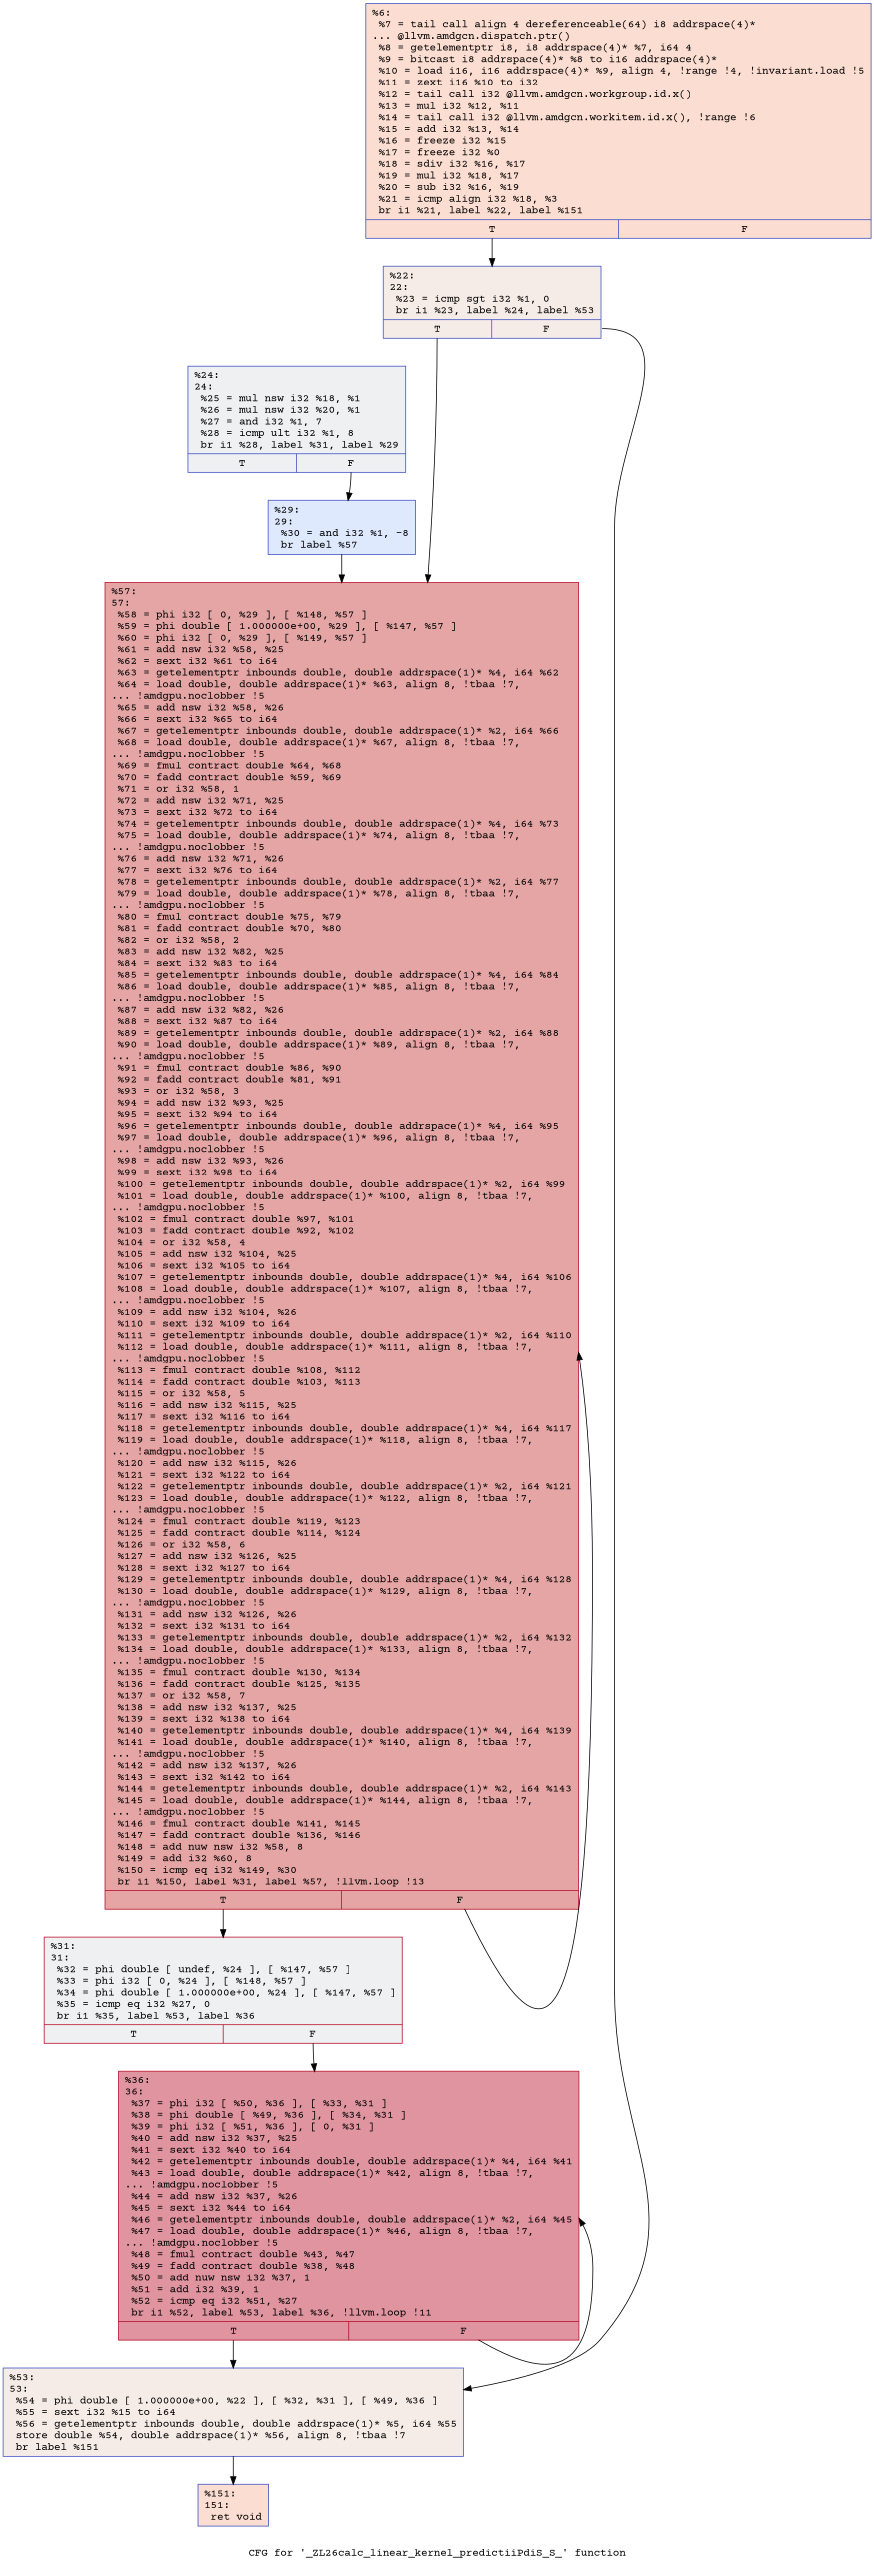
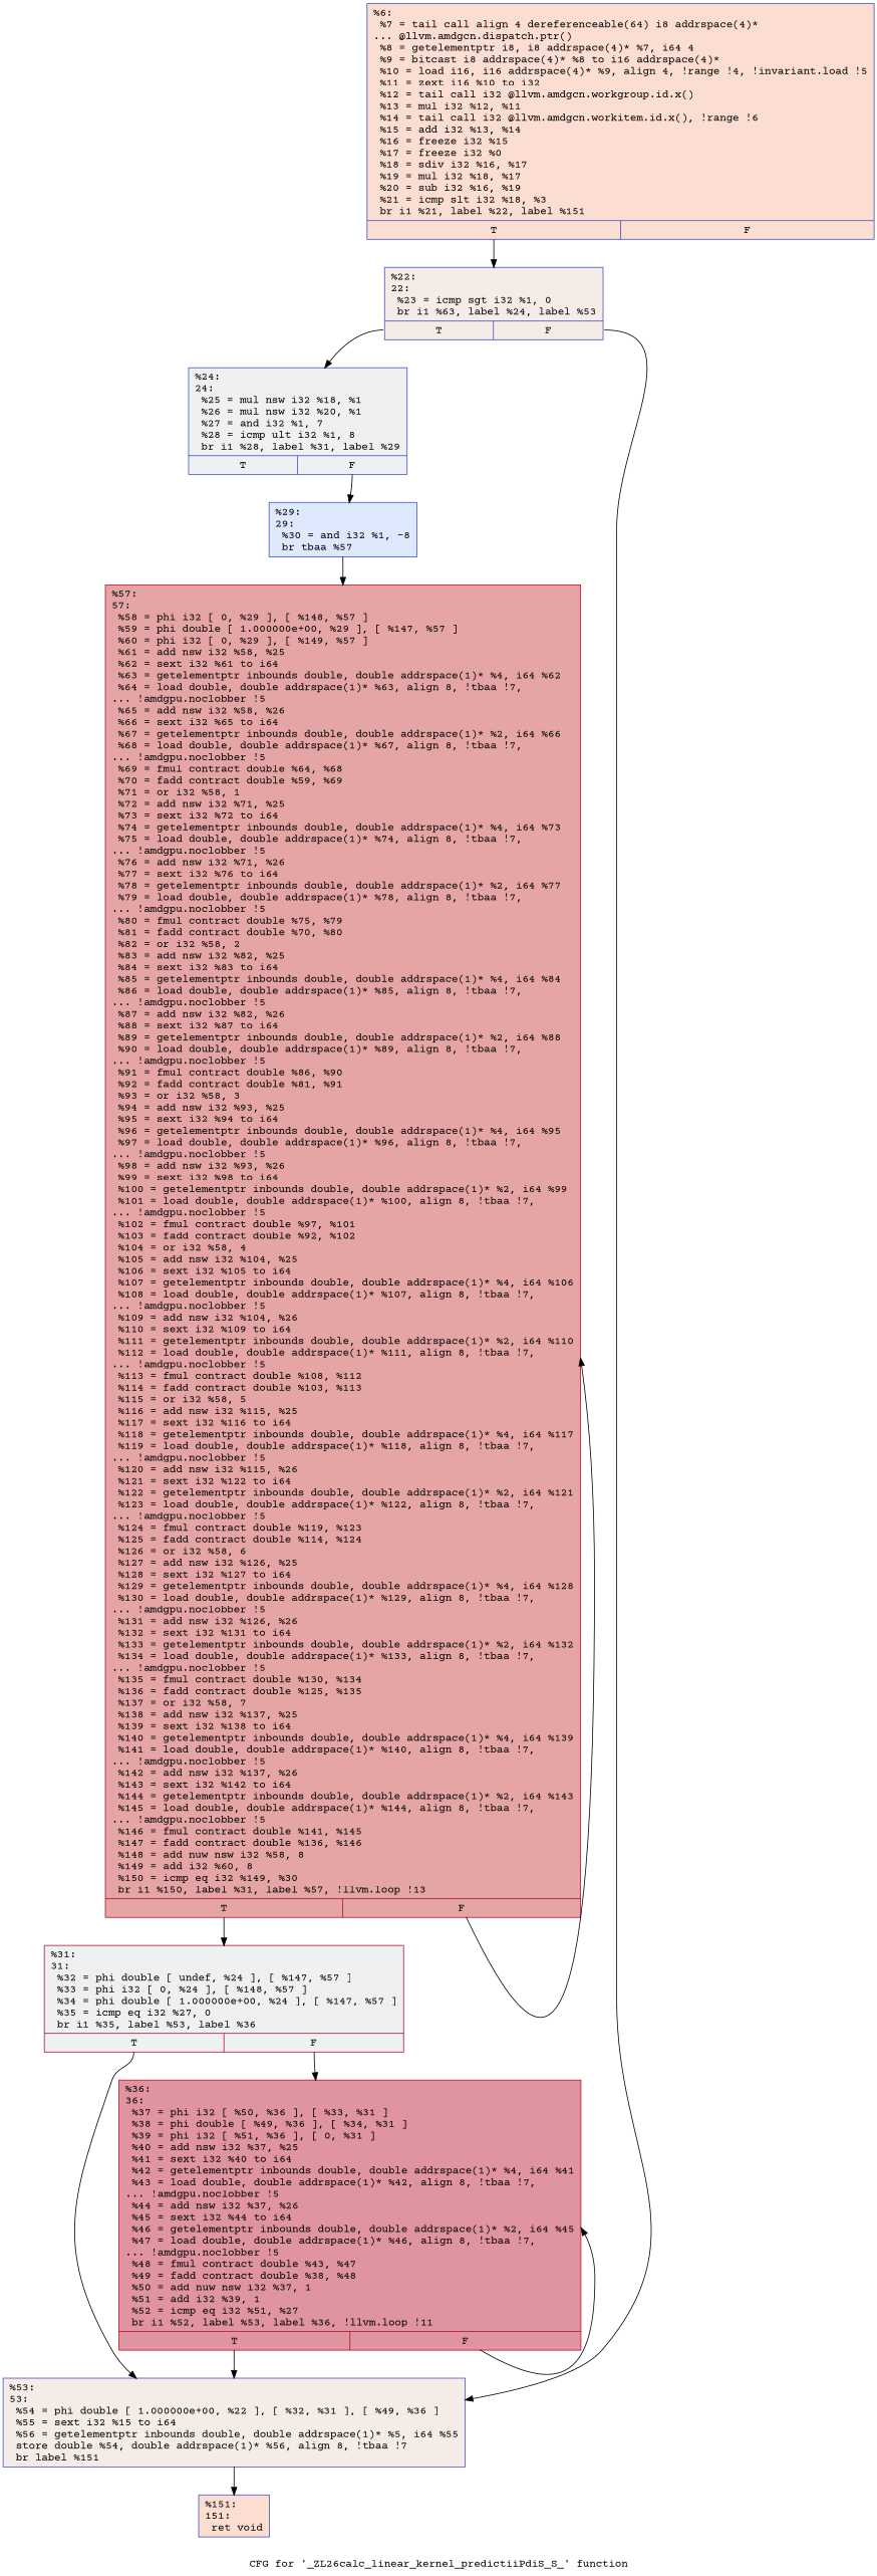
  digraph {
    fontname="Courier Prime"
    label="CFG for '_ZL26calc_linear_kernel_predictiiPdiS_S_' function"
    node [color="#3d50c3ff" fillcolor="#f7b39670" fontname="Courier Prime" shape=record style=filled]
    edge [fontname="Courier Prime" tailport=s0]
-   n1 [label="{%6:\l  %7 = tail call align 4 dereferenceable(64) i8 addrspace(4)*\l... @llvm.amdgcn.dispatch.ptr()\l  %8 = getelementptr i8, i8 addrspace(4)* %7, i64 4\l  %9 = bitcast i8 addrspace(4)* %8 to i16 addrspace(4)*\l  %10 = load i16, i16 addrspace(4)* %9, align 4, !range !4, !invariant.load !5\l  %11 = zext i16 %10 to i32\l  %12 = tail call i32 @llvm.amdgcn.workgroup.id.x()\l  %13 = mul i32 %12, %11\l  %14 = tail call i32 @llvm.amdgcn.workitem.id.x(), !range !6\l  %15 = add i32 %13, %14\l  %16 = freeze i32 %15\l  %17 = freeze i32 %0\l  %18 = sdiv i32 %16, %17\l  %19 = mul i32 %18, %17\l  %20 = sub i32 %16, %19\l  %21 = icmp align i32 %18, %3\l  br i1 %21, label %22, label %151\l|{<s0>T|<s1>F}}"]
-   n2 [fillcolor="#ead5c970" label="{%22:\l22:                                               \l  %23 = icmp sgt i32 %1, 0\l  br i1 %23, label %24, label %53\l|{<s0>T|<s1>F}}"]
+   n1 [label="{%6:\l  %7 = tail call align 4 dereferenceable(64) i8 addrspace(4)*\l... @llvm.amdgcn.dispatch.ptr()\l  %8 = getelementptr i8, i8 addrspace(4)* %7, i64 4\l  %9 = bitcast i8 addrspace(4)* %8 to i16 addrspace(4)*\l  %10 = load i16, i16 addrspace(4)* %9, align 4, !range !4, !invariant.load !5\l  %11 = zext i16 %10 to i32\l  %12 = tail call i32 @llvm.amdgcn.workgroup.id.x()\l  %13 = mul i32 %12, %11\l  %14 = tail call i32 @llvm.amdgcn.workitem.id.x(), !range !6\l  %15 = add i32 %13, %14\l  %16 = freeze i32 %15\l  %17 = freeze i32 %0\l  %18 = sdiv i32 %16, %17\l  %19 = mul i32 %18, %17\l  %20 = sub i32 %16, %19\l  %21 = icmp slt i32 %18, %3\l  br i1 %21, label %22, label %151\l|{<s0>T|<s1>F}}"]
+   n2 [fillcolor="#ead5c970" label="{%22:\l22:                                               \l  %23 = icmp sgt i32 %1, 0\l  br i1 %63, label %24, label %53\l|{<s0>T|<s1>F}}"]
    n3 [fillcolor="#d9dce170" label="{%24:\l24:                                               \l  %25 = mul nsw i32 %18, %1\l  %26 = mul nsw i32 %20, %1\l  %27 = and i32 %1, 7\l  %28 = icmp ult i32 %1, 8\l  br i1 %28, label %31, label %29\l|{<s0>T|<s1>F}}"]
    n4 [fillcolor="#ead5c970" label="{%53:\l53:                                               \l  %54 = phi double [ 1.000000e+00, %22 ], [ %32, %31 ], [ %49, %36 ]\l  %55 = sext i32 %15 to i64\l  %56 = getelementptr inbounds double, double addrspace(1)* %5, i64 %55\l  store double %54, double addrspace(1)* %56, align 8, !tbaa !7\l  br label %151\l}"]
    n5 [label="{%151:\l151:                                              \l  ret void\l}"]
-   n6 [fillcolor="#b5cdfa70" label="{%29:\l29:                                               \l  %30 = and i32 %1, -8\l  br label %57\l}"]
+   n6 [fillcolor="#b5cdfa70" label="{%29:\l29:                                               \l  %30 = and i32 %1, -8\l  br tbaa %57\l}"]
    n7 [color="#b70d28ff" fillcolor="#d9dce170" label="{%31:\l31:                                               \l  %32 = phi double [ undef, %24 ], [ %147, %57 ]\l  %33 = phi i32 [ 0, %24 ], [ %148, %57 ]\l  %34 = phi double [ 1.000000e+00, %24 ], [ %147, %57 ]\l  %35 = icmp eq i32 %27, 0\l  br i1 %35, label %53, label %36\l|{<s0>T|<s1>F}}"]
    n8 [color="#b70d28ff" fillcolor="#b70d2870" label="{%36:\l36:                                               \l  %37 = phi i32 [ %50, %36 ], [ %33, %31 ]\l  %38 = phi double [ %49, %36 ], [ %34, %31 ]\l  %39 = phi i32 [ %51, %36 ], [ 0, %31 ]\l  %40 = add nsw i32 %37, %25\l  %41 = sext i32 %40 to i64\l  %42 = getelementptr inbounds double, double addrspace(1)* %4, i64 %41\l  %43 = load double, double addrspace(1)* %42, align 8, !tbaa !7,\l... !amdgpu.noclobber !5\l  %44 = add nsw i32 %37, %26\l  %45 = sext i32 %44 to i64\l  %46 = getelementptr inbounds double, double addrspace(1)* %2, i64 %45\l  %47 = load double, double addrspace(1)* %46, align 8, !tbaa !7,\l... !amdgpu.noclobber !5\l  %48 = fmul contract double %43, %47\l  %49 = fadd contract double %38, %48\l  %50 = add nuw nsw i32 %37, 1\l  %51 = add i32 %39, 1\l  %52 = icmp eq i32 %51, %27\l  br i1 %52, label %53, label %36, !llvm.loop !11\l|{<s0>T|<s1>F}}"]
    n9 [color="#b70d28ff" fillcolor="#c5333470" label="{%57:\l57:                                               \l  %58 = phi i32 [ 0, %29 ], [ %148, %57 ]\l  %59 = phi double [ 1.000000e+00, %29 ], [ %147, %57 ]\l  %60 = phi i32 [ 0, %29 ], [ %149, %57 ]\l  %61 = add nsw i32 %58, %25\l  %62 = sext i32 %61 to i64\l  %63 = getelementptr inbounds double, double addrspace(1)* %4, i64 %62\l  %64 = load double, double addrspace(1)* %63, align 8, !tbaa !7,\l... !amdgpu.noclobber !5\l  %65 = add nsw i32 %58, %26\l  %66 = sext i32 %65 to i64\l  %67 = getelementptr inbounds double, double addrspace(1)* %2, i64 %66\l  %68 = load double, double addrspace(1)* %67, align 8, !tbaa !7,\l... !amdgpu.noclobber !5\l  %69 = fmul contract double %64, %68\l  %70 = fadd contract double %59, %69\l  %71 = or i32 %58, 1\l  %72 = add nsw i32 %71, %25\l  %73 = sext i32 %72 to i64\l  %74 = getelementptr inbounds double, double addrspace(1)* %4, i64 %73\l  %75 = load double, double addrspace(1)* %74, align 8, !tbaa !7,\l... !amdgpu.noclobber !5\l  %76 = add nsw i32 %71, %26\l  %77 = sext i32 %76 to i64\l  %78 = getelementptr inbounds double, double addrspace(1)* %2, i64 %77\l  %79 = load double, double addrspace(1)* %78, align 8, !tbaa !7,\l... !amdgpu.noclobber !5\l  %80 = fmul contract double %75, %79\l  %81 = fadd contract double %70, %80\l  %82 = or i32 %58, 2\l  %83 = add nsw i32 %82, %25\l  %84 = sext i32 %83 to i64\l  %85 = getelementptr inbounds double, double addrspace(1)* %4, i64 %84\l  %86 = load double, double addrspace(1)* %85, align 8, !tbaa !7,\l... !amdgpu.noclobber !5\l  %87 = add nsw i32 %82, %26\l  %88 = sext i32 %87 to i64\l  %89 = getelementptr inbounds double, double addrspace(1)* %2, i64 %88\l  %90 = load double, double addrspace(1)* %89, align 8, !tbaa !7,\l... !amdgpu.noclobber !5\l  %91 = fmul contract double %86, %90\l  %92 = fadd contract double %81, %91\l  %93 = or i32 %58, 3\l  %94 = add nsw i32 %93, %25\l  %95 = sext i32 %94 to i64\l  %96 = getelementptr inbounds double, double addrspace(1)* %4, i64 %95\l  %97 = load double, double addrspace(1)* %96, align 8, !tbaa !7,\l... !amdgpu.noclobber !5\l  %98 = add nsw i32 %93, %26\l  %99 = sext i32 %98 to i64\l  %100 = getelementptr inbounds double, double addrspace(1)* %2, i64 %99\l  %101 = load double, double addrspace(1)* %100, align 8, !tbaa !7,\l... !amdgpu.noclobber !5\l  %102 = fmul contract double %97, %101\l  %103 = fadd contract double %92, %102\l  %104 = or i32 %58, 4\l  %105 = add nsw i32 %104, %25\l  %106 = sext i32 %105 to i64\l  %107 = getelementptr inbounds double, double addrspace(1)* %4, i64 %106\l  %108 = load double, double addrspace(1)* %107, align 8, !tbaa !7,\l... !amdgpu.noclobber !5\l  %109 = add nsw i32 %104, %26\l  %110 = sext i32 %109 to i64\l  %111 = getelementptr inbounds double, double addrspace(1)* %2, i64 %110\l  %112 = load double, double addrspace(1)* %111, align 8, !tbaa !7,\l... !amdgpu.noclobber !5\l  %113 = fmul contract double %108, %112\l  %114 = fadd contract double %103, %113\l  %115 = or i32 %58, 5\l  %116 = add nsw i32 %115, %25\l  %117 = sext i32 %116 to i64\l  %118 = getelementptr inbounds double, double addrspace(1)* %4, i64 %117\l  %119 = load double, double addrspace(1)* %118, align 8, !tbaa !7,\l... !amdgpu.noclobber !5\l  %120 = add nsw i32 %115, %26\l  %121 = sext i32 %122 to i64\l  %122 = getelementptr inbounds double, double addrspace(1)* %2, i64 %121\l  %123 = load double, double addrspace(1)* %122, align 8, !tbaa !7,\l... !amdgpu.noclobber !5\l  %124 = fmul contract double %119, %123\l  %125 = fadd contract double %114, %124\l  %126 = or i32 %58, 6\l  %127 = add nsw i32 %126, %25\l  %128 = sext i32 %127 to i64\l  %129 = getelementptr inbounds double, double addrspace(1)* %4, i64 %128\l  %130 = load double, double addrspace(1)* %129, align 8, !tbaa !7,\l... !amdgpu.noclobber !5\l  %131 = add nsw i32 %126, %26\l  %132 = sext i32 %131 to i64\l  %133 = getelementptr inbounds double, double addrspace(1)* %2, i64 %132\l  %134 = load double, double addrspace(1)* %133, align 8, !tbaa !7,\l... !amdgpu.noclobber !5\l  %135 = fmul contract double %130, %134\l  %136 = fadd contract double %125, %135\l  %137 = or i32 %58, 7\l  %138 = add nsw i32 %137, %25\l  %139 = sext i32 %138 to i64\l  %140 = getelementptr inbounds double, double addrspace(1)* %4, i64 %139\l  %141 = load double, double addrspace(1)* %140, align 8, !tbaa !7,\l... !amdgpu.noclobber !5\l  %142 = add nsw i32 %137, %26\l  %143 = sext i32 %142 to i64\l  %144 = getelementptr inbounds double, double addrspace(1)* %2, i64 %143\l  %145 = load double, double addrspace(1)* %144, align 8, !tbaa !7,\l... !amdgpu.noclobber !5\l  %146 = fmul contract double %141, %145\l  %147 = fadd contract double %136, %146\l  %148 = add nuw nsw i32 %58, 8\l  %149 = add i32 %60, 8\l  %150 = icmp eq i32 %149, %30\l  br i1 %150, label %31, label %57, !llvm.loop !13\l|{<s0>T|<s1>F}}"]
    n1 -> n2
-   n2 -> n9
+   n2 -> n3
    n2 -> n4 [tailport=s1]
    n3 -> n6 [tailport=s1]
    n4 -> n5
    n6 -> n9
+   n7 -> n4
    n7 -> n8 [tailport=s1]
    n8 -> n4
    n8 -> n8 [tailport=s1]
    n9 -> n7
    n9 -> n9 [tailport=s1]
  }
